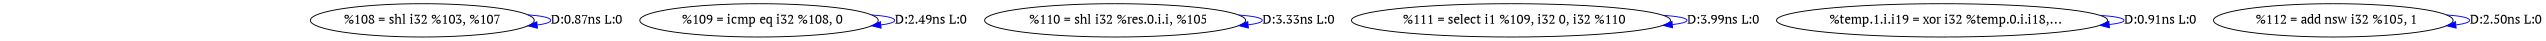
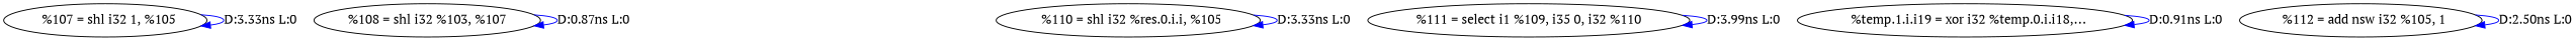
  digraph {
    fontname="PT Serif"
    node [fontname="PT Serif"]
    edge [color=blue fontname="PT Serif"]
+   n1 [label="  %107 = shl i32 1, %105"]
    n2 [label="%108 = shl i32 %103, %107"]
-   n3 [label="  %109 = icmp eq i32 %108, 0"]
    n4 [label="  %110 = shl i32 %res.0.i.i, %105"]
-   n5 [label="  %111 = select i1 %109, i32 0, i32 %110"]
+   n5 [label="%111 = select i1 %109, i35 0, i32 %110"]
    n6 [label="  %temp.1.i.i19 = xor i32 %temp.0.i.i18,..."]
    n7 [label="  %112 = add nsw i32 %105, 1"]
+   n1 -> n1 [label="D:3.33ns L:0"]
    n2 -> n2 [label="D:0.87ns L:0"]
-   n3 -> n3 [label="D:2.49ns L:0"]
    n4 -> n4 [label="D:3.33ns L:0"]
    n5 -> n5 [label="D:3.99ns L:0"]
    n6 -> n6 [label="D:0.91ns L:0"]
    n7 -> n7 [label="D:2.50ns L:0"]
  }
